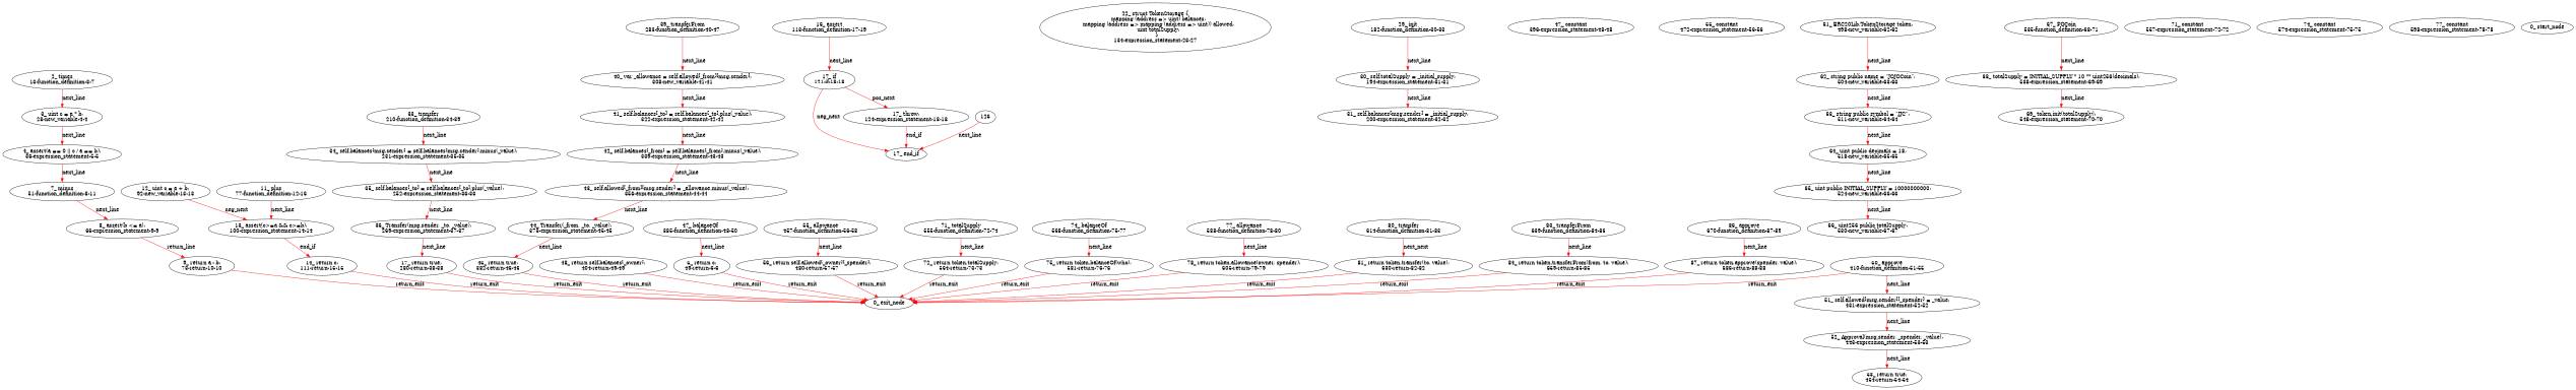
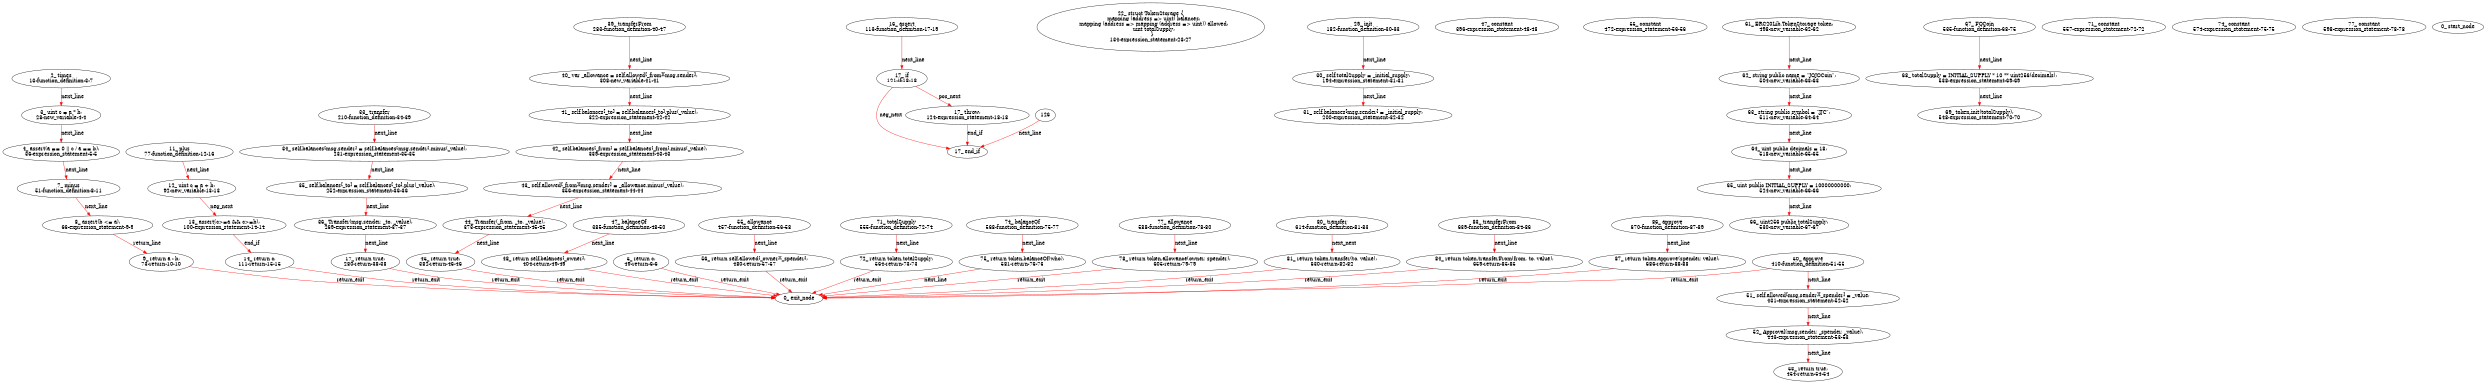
  digraph {
    node [type_label=expression_statement]
    edge [color=red controlflow_type=next_line edge_type=CFG_edge]
    n1 [label="2_ times\n13-function_definition-3-7" type_label=function_definition]
    n2 [label="3_ uint c = a * b;\n28-new_variable-4-4" type_label=new_variable]
    n3 [label="4_ assert(a == 0 || c / a == b);\n36-expression_statement-5-5"]
    n4 [label="7_ minus\n51-function_definition-8-11" type_label=function_definition]
    n5 [label="5_ return c;\n49-return-6-6" type_label=return]
    n6 [label="0_ exit_node" type_label=exit]
    n7 [label="8_ assert(b <= a);\n66-expression_statement-9-9"]
    n8 [label="9_ return a - b;\n73-return-10-10" type_label=return]
    n9 [label="11_ plus\n77-function_definition-12-16" type_label=function_definition]
    n10 [label="12_ uint c = a + b;\n92-new_variable-13-13" type_label=new_variable]
    n11 [label="13_ assert(c>=a && c>=b);\n100-expression_statement-14-14"]
    n12 [label="14_ return c;\n111-return-15-15" type_label=return]
    n13 [label="16_ assert\n113-function_definition-17-19" type_label=function_definition]
    n14 [label="17_ if\n121-if-18-18" type_label=if]
    n15 [label="17_ end_if" type_label=end_if]
    n16 [label="17_ throw;\n124-expression_statement-18-18"]
    126 [type_label=""]
    n18 [label="22_ struct TokenStorage {\n    mapping (address => uint) balances;\n    mapping (address => mapping (address => uint)) allowed;\n    uint totalSupply;\n  }\n134-expression_statement-23-27"]
    n19 [label="29_ init\n182-function_definition-30-33" type_label=function_definition]
    n20 [label="30_ self.totalSupply = _initial_supply;\n194-expression_statement-31-31"]
    n21 [label="31_ self.balances[msg.sender] = _initial_supply;\n200-expression_statement-32-32"]
    n22 [label="33_ transfer\n210-function_definition-34-39" type_label=function_definition]
    n23 [label="34_ self.balances[msg.sender] = self.balances[msg.sender].minus(_value);\n231-expression_statement-35-35"]
    n24 [label="35_ self.balances[_to] = self.balances[_to].plus(_value);\n252-expression_statement-36-36"]
    n25 [label="36_ Transfer(msg.sender, _to, _value);\n269-expression_statement-37-37"]
    n26 [label="17_ return true;\n280-return-38-38" type_label=return]
    n27 [label="39_ transferFrom\n283-function_definition-40-47" type_label=function_definition]
    n28 [label="40_ var _allowance = self.allowed[_from][msg.sender];\n308-new_variable-41-41" type_label=new_variable]
    n29 [label="41_ self.balances[_to] = self.balances[_to].plus(_value);\n322-expression_statement-42-42"]
    n30 [label="42_ self.balances[_from] = self.balances[_from].minus(_value);\n339-expression_statement-43-43"]
    n31 [label="43_ self.allowed[_from][msg.sender] = _allowance.minus(_value);\n356-expression_statement-44-44"]
    n32 [label="44_ Transfer(_from, _to, _value);\n373-expression_statement-45-45"]
    n33 [label="45_ return true;\n382-return-46-46" type_label=return]
    n34 [label="47_ balanceOf\n385-function_definition-48-50" type_label=function_definition]
    n35 [label="48_ return self.balances[_owner];\n404-return-49-49" type_label=return]
    n36 [label="47_ constant\n396-expression_statement-48-48"]
    n37 [label="50_ approve\n410-function_definition-51-55" type_label=function_definition]
    n38 [label="51_ self.allowed[msg.sender][_spender] = _value;\n431-expression_statement-52-52"]
    n39 [label="52_ Approval(msg.sender, _spender, _value);\n443-expression_statement-53-53"]
    n40 [label="53_ return true;\n454-return-54-54" type_label=return]
    n41 [label="55_ allowance\n457-function_definition-56-58" type_label=function_definition]
    n42 [label="56_ return self.allowed[_owner][_spender];\n480-return-57-57" type_label=return]
    n43 [label="55_ constant\n472-expression_statement-56-56"]
    n44 [label="61_ ERC20Lib.TokenStorage token;\n498-new_variable-62-62" type_label=new_variable]
    n45 [label="62_ string public name = \"JOJOCoin\";\n504-new_variable-63-63" type_label=new_variable]
    n46 [label="63_ string public symbol = \"JJC\";\n511-new_variable-64-64" type_label=new_variable]
    n47 [label="64_ uint public decimals = 18;\n518-new_variable-65-65" type_label=new_variable]
    n48 [label="65_ uint public INITIAL_SUPPLY = 10000000000;\n524-new_variable-66-66" type_label=new_variable]
    n49 [label="66_ uint256 public totalSupply;\n530-new_variable-67-67" type_label=new_variable]
-   n50 [label="67_ FQCoin\n535-function_definition-68-71" type_label=function_definition]
+   n50 [label="67_ FQCoin\n535-function_definition-68-75" type_label=function_definition]
    n51 [label="68_ totalSupply = INITIAL_SUPPLY * 10 ** uint256(decimals);\n538-expression_statement-69-69"]
    n52 [label="69_ token.init(totalSupply);\n548-expression_statement-70-70"]
    n53 [label="71_ totalSupply\n555-function_definition-72-74" type_label=function_definition]
    n54 [label="72_ return token.totalSupply;\n564-return-73-73" type_label=return]
    n55 [label="71_ constant\n557-expression_statement-72-72"]
    n56 [label="74_ balanceOf\n568-function_definition-75-77" type_label=function_definition]
    n57 [label="75_ return token.balanceOf(who);\n581-return-76-76" type_label=return]
    n58 [label="74_ constant\n574-expression_statement-75-75"]
    n59 [label="77_ allowance\n588-function_definition-78-80" type_label=function_definition]
    n60 [label="78_ return token.allowance(owner, spender);\n605-return-79-79" type_label=return]
    n61 [label="77_ constant\n598-expression_statement-78-78"]
    n62 [label="80_ transfer\n614-function_definition-81-83" type_label=function_definition]
    n63 [label="81_ return token.transfer(to, value);\n630-return-82-82" type_label=return]
    n64 [label="83_ transferFrom\n639-function_definition-84-86" type_label=function_definition]
    n65 [label="84_ return token.transferFrom(from, to, value);\n659-return-85-85" type_label=return]
    n66 [label="86_ approve\n670-function_definition-87-89" type_label=function_definition]
    n67 [label="87_ return token.approve(spender, value);\n686-return-88-88" type_label=return]
    n68 [label="0_ start_node" type_label=start]
    n1 -> n2 [label=next_line]
    n2 -> n3 [label=next_line]
    n3 -> n4 [label=next_line]
    n4 -> n7 [label=next_line]
    n5 -> n6 [controlflow_type=return_exit label=return_exit]
    n7 -> n8 [label=return_line]
    n8 -> n6 [controlflow_type=return_exit label=return_exit]
-   n9 -> n11 [label=next_line]
+   n9 -> n10 [label=next_line]
    n10 -> n11 [label=neg_next]
    n11 -> n12 [label=end_if]
    n12 -> n6 [controlflow_type=return_exit label=return_exit]
    n13 -> n14 [label=next_line]
    n14 -> n15 [controlflow_type=neg_next label=neg_next]
    n14 -> n16 [controlflow_type=pos_next label=pos_next]
    n16 -> n15 [controlflow_type=end_if label=end_if]
    126 -> n15 [label=next_line]
    n19 -> n20 [label=next_line]
    n20 -> n21 [label=next_line]
    n22 -> n23 [label=next_line]
    n23 -> n24 [label=next_line]
    n24 -> n25 [label=next_line]
    n25 -> n26 [label=next_line]
    n26 -> n6 [controlflow_type=return_exit label=return_exit]
    n27 -> n28 [label=next_line]
    n28 -> n29 [label=next_line]
    n29 -> n30 [label=next_line]
    n30 -> n31 [label=next_line]
    n31 -> n32 [label=next_line]
    n32 -> n33 [label=next_line]
    n33 -> n6 [controlflow_type=return_exit label=return_exit]
-   n34 -> n5 [label=next_line]
+   n34 -> n35 [label=next_line]
    n35 -> n6 [controlflow_type=return_exit label=return_exit]
    n37 -> n6 [controlflow_type=return_exit label=return_exit]
    n37 -> n38 [label=next_line]
    n38 -> n39 [label=next_line]
    n39 -> n40 [label=next_line]
    n41 -> n42 [label=next_line]
    n42 -> n6 [controlflow_type=return_exit label=return_exit]
    n44 -> n45 [label=next_line]
    n45 -> n46 [label=next_line]
    n46 -> n47 [label=next_line]
    n47 -> n48 [label=next_line]
    n48 -> n49 [label=next_line]
    n50 -> n51 [label=next_line]
    n51 -> n52 [label=next_line]
    n53 -> n54 [label=next_line]
    n54 -> n6 [controlflow_type=return_exit label=return_exit]
    n56 -> n57 [label=next_line]
-   n57 -> n6 [controlflow_type=return_exit label=return_exit]
+   n57 -> n6 [controlflow_type=return_exit label=next_line]
    n59 -> n60 [label=next_line]
    n60 -> n6 [controlflow_type=return_exit label=return_exit]
    n62 -> n63 [label=next_next]
    n63 -> n6 [controlflow_type=return_exit label=return_exit]
    n64 -> n65 [label=next_line]
    n65 -> n6 [controlflow_type=return_exit label=return_exit]
    n66 -> n67 [label=next_line]
    n67 -> n6 [controlflow_type=return_exit label=return_exit]
  }
